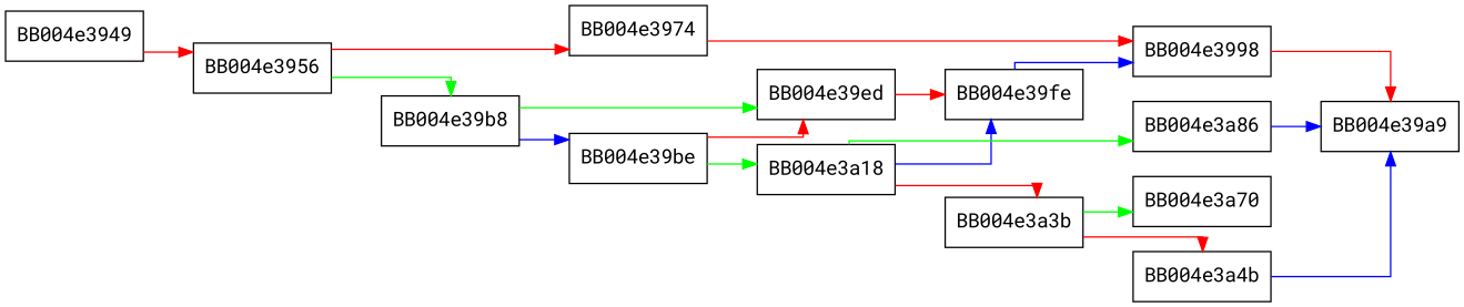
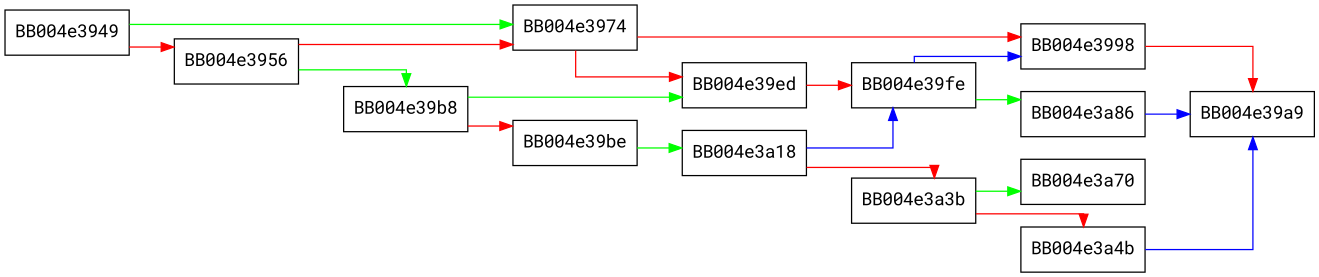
  digraph {
    fontname="Roboto Mono"
    rankdir=LR
    splines=ortho
    node [fontname="Roboto Mono" shape=box]
    edge [color=red fontname="Roboto Mono"]
    n1 [label=BB004e3949]
    BB004e3974
    BB004e3956
    BB004e3998
    BB004e39b8
    BB004e39a9
    BB004e39ed
    BB004e39be
    BB004e39fe
    BB004e3a18
    BB004e3a86
    BB004e3a3b
    BB004e3a70
    BB004e3a4b
+   n1 -> BB004e3974 [color=green]
    n1 -> BB004e3956
    BB004e3974 -> BB004e3998
    BB004e3956 -> BB004e3974
    BB004e3956 -> BB004e39b8 [color=green]
    BB004e3998 -> BB004e39a9
    BB004e39b8 -> BB004e39ed [color=green]
-   BB004e39b8 -> BB004e39be [color=blue]
+   BB004e39b8 -> BB004e39be
    BB004e39ed -> BB004e39fe
-   BB004e39be -> BB004e39ed
+   BB004e3974 -> BB004e39ed
    BB004e39be -> BB004e3a18 [color=green]
    BB004e39fe -> BB004e3998 [color=blue]
    BB004e3a18 -> BB004e39fe [color=blue]
-   BB004e3a18 -> BB004e3a86 [color=green]
+   BB004e39fe -> BB004e3a86 [color=green]
    BB004e3a18 -> BB004e3a3b
    BB004e3a86 -> BB004e39a9 [color=blue]
    BB004e3a3b -> BB004e3a70 [color=green]
    BB004e3a3b -> BB004e3a4b
    BB004e3a4b -> BB004e39a9 [color=blue]
  }
